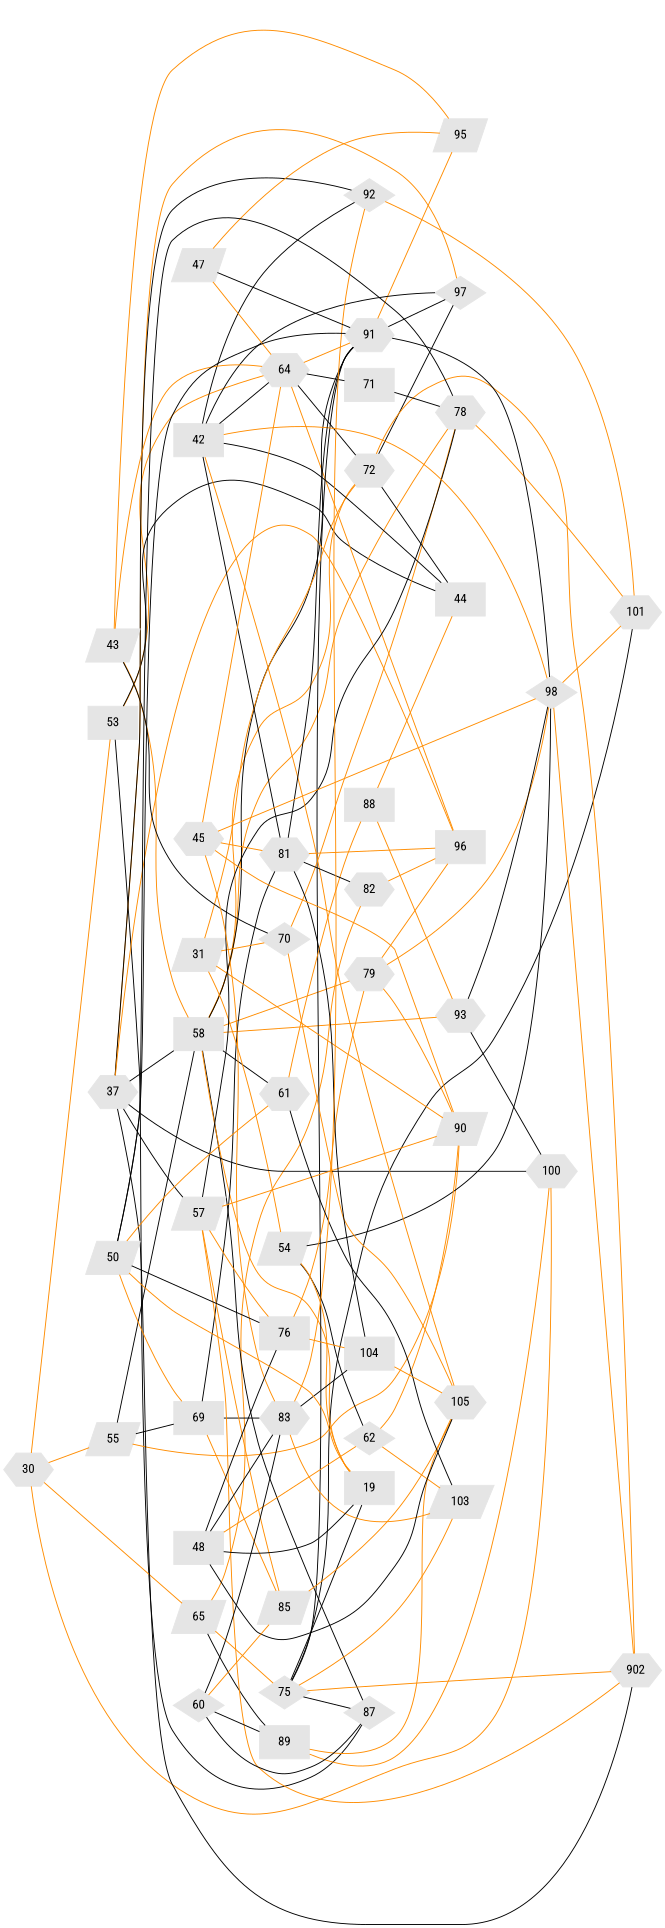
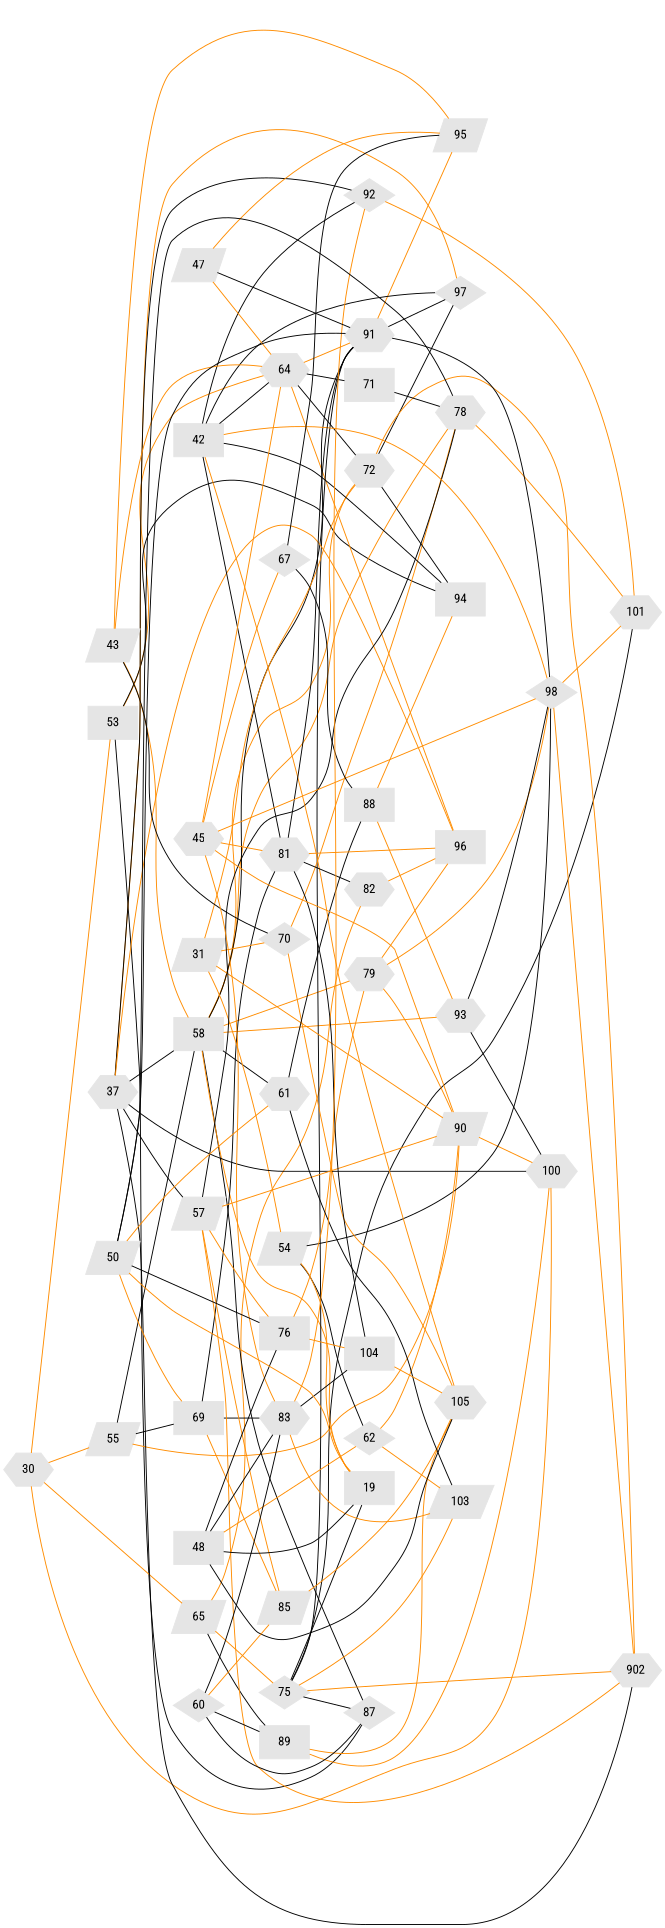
  graph {
    fontname="Roboto Condensed"
    rankdir=LR
    node [color=gray90 fontname="Roboto Condensed" shape=hexagon style=filled]
    edge [color=darkorange fontname="Roboto Condensed"]
    53 [shape=box]
    30
    55 [shape=parallelogram]
    65 [shape=parallelogram]
    100 [super="+49"]
    64 [super="+3+10+15"]
-   94 [shape=box label=44]
+   94 [shape=box]
    87 [shape=diamond]
    90 [shape=parallelogram super="+1+2"]
    58 [shape=box super="+19+38+56"]
    69 [shape=box super="+12"]
    89 [shape=box]
    75 [shape=diamond super="+16+20"]
    82
    31 [shape=parallelogram]
    54 [shape=parallelogram]
    70 [shape=diamond]
    72 [super="+6+26"]
    98 [shape=diamond super="+84"]
    62 [shape=diamond]
    n21 [label=19 shape=box super="+46"]
    105 [super="+80"]
    78 [super="+4+77"]
    97 [shape=diamond]
    n25 [label=902 super="+52"]
    37 [super="+18"]
    57 [shape=parallelogram super="+24+44"]
    92 [shape=diamond]
    96 [shape=box super="+35+68"]
    76 [shape=box super="+22"]
    85 [shape=parallelogram]
    91 [super="+41+34+86"]
    61
    79 [super="+73"]
    93
    101
    42 [shape=box super="+11+27+39"]
    81 [super="+17+21+51"]
    71 [shape=box]
    104 [shape=box]
    43 [shape=parallelogram]
    95 [shape=parallelogram super="+59"]
    45 [super="+29"]
+   67 [shape=diamond]
    83 [super="+74"]
    88 [shape=box]
    103 [shape=parallelogram]
    47 [shape=parallelogram]
    48 [shape=box super="+40"]
    50 [shape=parallelogram super="+36"]
    60 [shape=diamond]
    53 -- 64
    53 -- 94 [color=black]
    53 -- 87 [color=black]
    30 -- 53
    30 -- 55
    30 -- 65
    30 -- 100
    55 -- 90
    55 -- 58 [color=black]
    55 -- 69 [color=black]
    65 -- 89 [color=black]
    65 -- 75
    65 -- 82
    64 -- 72 [color=black weight=2]
    64 -- 96 [weight=2]
    64 -- 91
    64 -- 71 [color=black weight=2]
+   90 -- 100
    58 -- 87 [color=black]
    58 -- 72 [weight=2]
    58 -- n21 [weight=2]
    58 -- 78
    58 -- 91 [color=black weight=2]
    58 -- 61 [color=black]
    58 -- 79
    58 -- 93
    69 -- 85
    69 -- 81 [color=black]
    69 -- 83 [color=black]
    89 -- 100
    89 -- 105
    75 -- 87 [color=black]
    75 -- n21 [color=black]
    75 -- n25 [weight=2]
    75 -- 91 [color=black]
    75 -- 101 [color=black]
    75 -- 103
    82 -- 96 [weight=2]
    31 -- 90
    31 -- 54
    31 -- 70
    31 -- 72
    54 -- 98 [color=black]
    54 -- 62 [color=black]
    54 -- n21
    70 -- 105
    70 -- 78
    72 -- 94 [color=black]
    72 -- 97 [color=black]
    72 -- n25
    98 -- n25
    98 -- 101
    62 -- 90
    62 -- 103
    78 -- 101
    37 -- 100 [color=black weight=2]
    37 -- 58 [color=black]
    37 -- 97
    37 -- n25 [color=black]
    37 -- 57 [color=black]
    37 -- 92 [color=black]
    37 -- 96
    57 -- 90 [weight=2]
    57 -- 78 [color=black weight=2]
    57 -- n25
    57 -- 76
    57 -- 85
    92 -- 101
    76 -- 79 [weight=2]
    76 -- 104
    85 -- 105
    91 -- 98 [color=black]
    91 -- 97 [color=black]
    91 -- 95
-   61 -- 88
+   61 -- 88 [color=black]
    61 -- 103 [color=black]
    79 -- 90
    79 -- 98
    79 -- 96
    93 -- 100 [color=black]
    93 -- 98 [color=black]
    42 -- 64 [color=black]
    42 -- 94 [color=black]
    42 -- 98 [weight=2]
    42 -- 105 [weight=2]
    42 -- 97 [color=black]
    42 -- 92 [color=black]
    42 -- 81 [color=black weight=2]
    81 -- 82 [color=black]
    81 -- 96 [weight=2]
    81 -- 91 [color=black]
    81 -- 104 [color=black]
    71 -- 78 [color=black weight=2]
    104 -- 105
    43 -- 64
    43 -- 58
    43 -- 70 [color=black]
    43 -- 95
    45 -- 64
    45 -- 90
    45 -- 98 [weight=2]
    45 -- 81
+   45 -- 67
    45 -- 83 [weight=2]
+   67 -- 95 [color=black weight=2]
+   67 -- 88 [color=black]
    83 -- 92
    83 -- 104 [color=black]
    83 -- 103
    88 -- 94
    88 -- 93
    47 -- 64
    47 -- 91 [color=black]
    47 -- 95 [weight=2]
    48 -- 62
    48 -- n21 [color=black]
    48 -- 105 [color=black weight=2]
    48 -- 76 [color=black]
    48 -- 83 [color=black]
    50 -- 69 [weight=2]
    50 -- n21
    50 -- 78 [color=black]
    50 -- 76 [color=black]
    50 -- 91 [color=black weight=2]
    50 -- 61
    60 -- 87 [color=black]
    60 -- 89 [color=black]
    60 -- 85
    60 -- 83 [color=black]
  }
